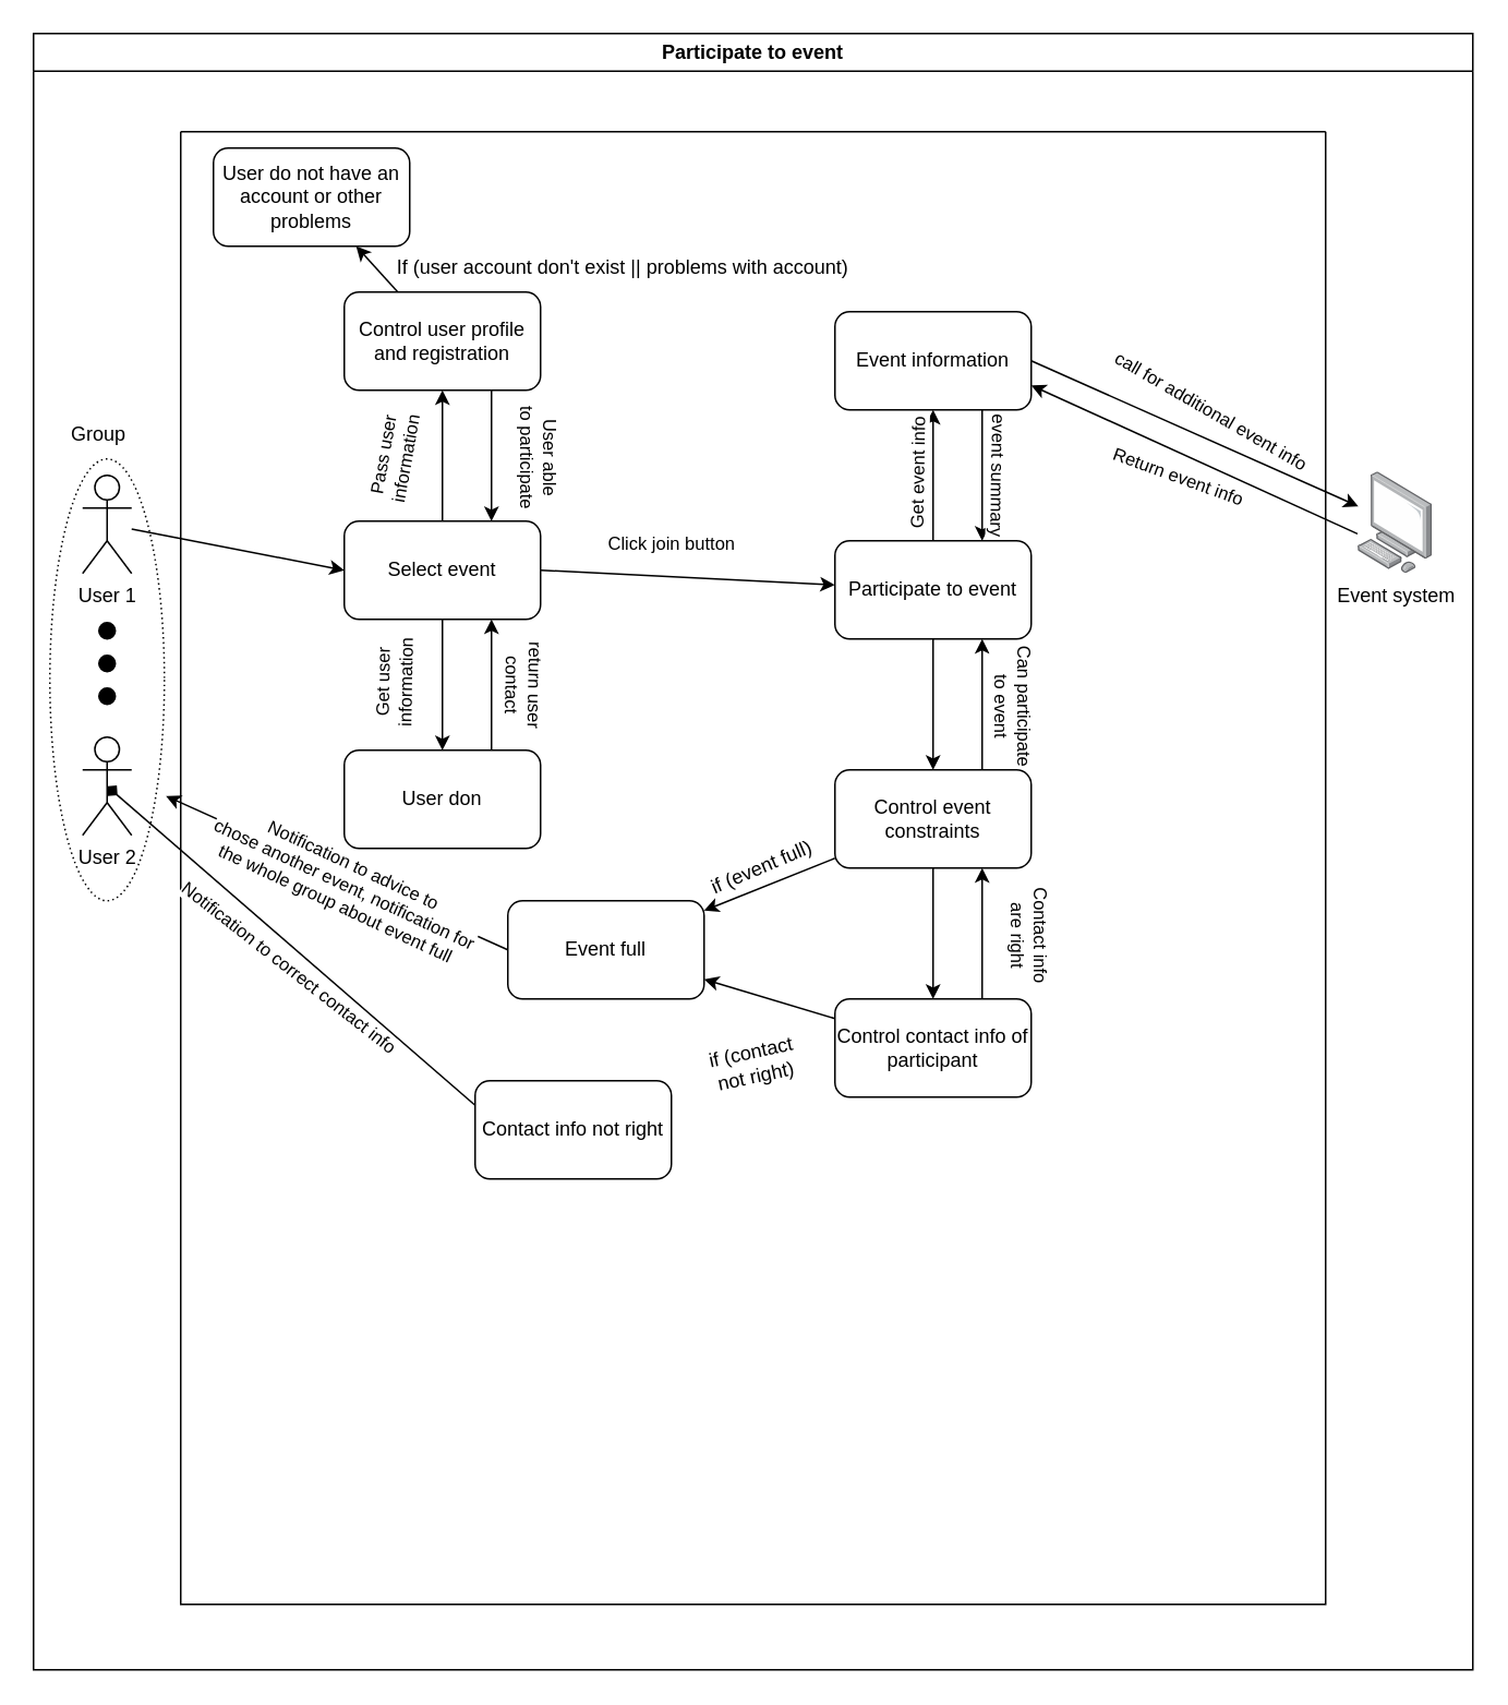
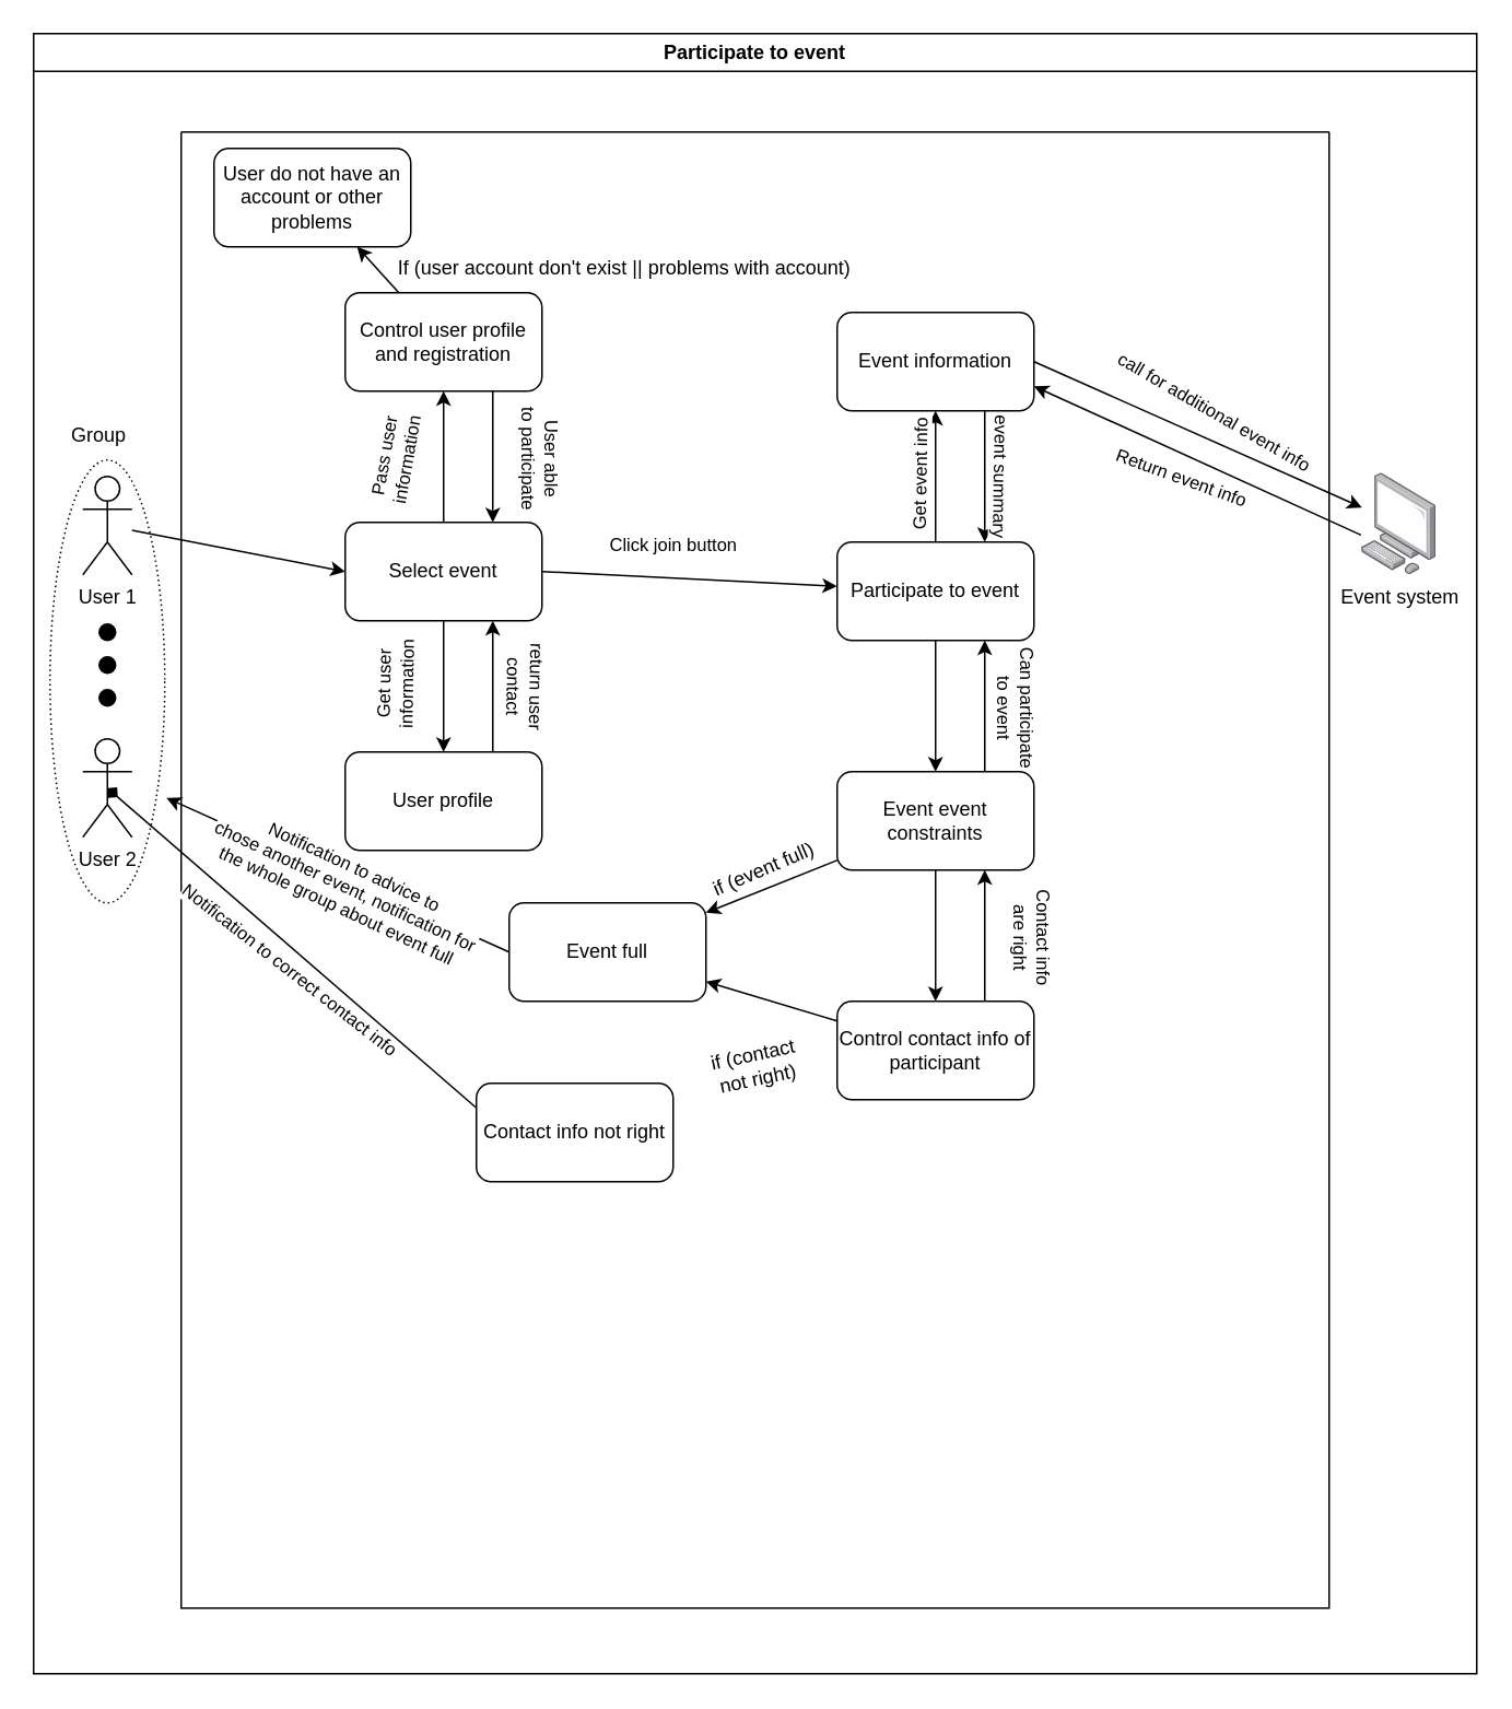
  <mxCell id="0" />
  <mxCell id="1" parent="0" />
  <mxCell id="2" value="Participate to event" style="swimlane;whiteSpace=wrap;html=1;" parent="1" vertex="1"><mxGeometry x="20" width="880" height="1000" as="geometry" y="20" /></mxCell>
  <mxCell id="3" value="" style="ellipse;whiteSpace=wrap;html=1;fillColor=none;dashed=1;dashPattern=1 2;" parent="2" vertex="1"><mxGeometry x="10" y="260" width="70" height="270" as="geometry" /></mxCell>
  <mxCell id="4" value="User 2" style="shape=umlActor;verticalLabelPosition=bottom;verticalAlign=top;html=1;outlineConnect=0;" parent="2" vertex="1"><mxGeometry x="30" y="430" width="30" height="60" as="geometry" /></mxCell>
  <mxCell id="5" value="User 1" style="shape=umlActor;verticalLabelPosition=bottom;verticalAlign=top;html=1;outlineConnect=0;" parent="2" vertex="1"><mxGeometry x="30" y="270" width="30" height="60" as="geometry" /></mxCell>
  <mxCell id="6" value="" style="ellipse;whiteSpace=wrap;html=1;aspect=fixed;fillColor=#000000;" parent="2" vertex="1"><mxGeometry x="40" y="360" width="10" height="10" as="geometry" /></mxCell>
  <mxCell id="7" value="" style="ellipse;whiteSpace=wrap;html=1;aspect=fixed;fillColor=#000000;" parent="2" vertex="1"><mxGeometry x="40" y="380" width="10" height="10" as="geometry" /></mxCell>
  <mxCell id="8" value="" style="ellipse;whiteSpace=wrap;html=1;aspect=fixed;fillColor=#000000;" parent="2" vertex="1"><mxGeometry x="40" y="400" width="10" height="10" as="geometry" /></mxCell>
  <mxCell id="9" value="Group" style="text;html=1;strokeColor=none;fillColor=none;align=center;verticalAlign=middle;whiteSpace=wrap;rounded=0;" parent="2" vertex="1"><mxGeometry x="10" y="230" width="60" height="30" as="geometry" /></mxCell>
  <mxCell id="10" value="Event system" style="image;points=[];aspect=fixed;html=1;align=center;shadow=0;dashed=0;image=img/lib/allied_telesis/computer_and_terminals/Personal_Computer.svg;" parent="2" vertex="1"><mxGeometry x="810" y="268.2" width="45.6" height="61.8" as="geometry" /></mxCell>
  <mxCell id="11" value="" style="swimlane;startSize=0;" parent="1" vertex="1"><mxGeometry x="110" y="80" width="700" height="900" as="geometry" /></mxCell>
  <mxCell id="12" style="rounded=0;orthogonalLoop=1;jettySize=auto;html=1;exitX=1;exitY=0.5;exitDx=0;exitDy=0;" parent="11" source="18" target="22" edge="1"><mxGeometry relative="1" as="geometry" /></mxCell>
  <mxCell id="13" value="Click join button" style="edgeLabel;html=1;align=center;verticalAlign=middle;resizable=0;points=[];" vertex="1" connectable="0" parent="12"><mxGeometry x="-0.19" relative="1" as="geometry"><mxPoint x="7" y="-20" as="offset" /></mxGeometry></mxCell>
  <mxCell id="14" value="" style="edgeStyle=none;rounded=0;orthogonalLoop=1;jettySize=auto;html=1;" edge="1" parent="11" source="18" target="27"><mxGeometry relative="1" as="geometry" /></mxCell>
  <mxCell id="15" value="Pass user &lt;br&gt;information" style="edgeLabel;html=1;align=center;verticalAlign=middle;resizable=0;points=[];rotation=-80;" vertex="1" connectable="0" parent="14"><mxGeometry x="0.425" y="1" relative="1" as="geometry"><mxPoint x="-29" y="19" as="offset" /></mxGeometry></mxCell>
  <mxCell id="16" value="" style="edgeStyle=none;rounded=0;orthogonalLoop=1;jettySize=auto;html=1;" edge="1" parent="11" source="18" target="30"><mxGeometry relative="1" as="geometry" /></mxCell>
  <mxCell id="17" value="Get user &lt;br&gt;information" style="edgeLabel;html=1;align=center;verticalAlign=middle;resizable=0;points=[];rotation=-89;" vertex="1" connectable="0" parent="16"><mxGeometry x="-0.358" y="1" relative="1" as="geometry"><mxPoint x="-31" y="14" as="offset" /></mxGeometry></mxCell>
  <mxCell id="18" value="Select event" style="rounded=1;whiteSpace=wrap;html=1;" parent="11" vertex="1"><mxGeometry x="100" y="238" width="120" height="60" as="geometry" /></mxCell>
  <mxCell id="19" value="" style="edgeStyle=none;rounded=0;orthogonalLoop=1;jettySize=auto;html=1;" edge="1" parent="11" source="22" target="34"><mxGeometry relative="1" as="geometry" /></mxCell>
  <mxCell id="20" value="Get event info" style="edgeLabel;html=1;align=center;verticalAlign=middle;resizable=0;points=[];rotation=-89;" vertex="1" connectable="0" parent="19"><mxGeometry x="0.342" y="-1" relative="1" as="geometry"><mxPoint x="-11" y="14" as="offset" /></mxGeometry></mxCell>
  <mxCell id="21" value="" style="edgeStyle=none;rounded=0;orthogonalLoop=1;jettySize=auto;html=1;" edge="1" parent="11" source="22" target="39"><mxGeometry relative="1" as="geometry" /></mxCell>
  <mxCell id="22" value="Participate to event" style="rounded=1;whiteSpace=wrap;html=1;" parent="11" vertex="1"><mxGeometry x="400" y="250" width="120" height="60" as="geometry" /></mxCell>
  <mxCell id="23" style="edgeStyle=none;rounded=0;orthogonalLoop=1;jettySize=auto;html=1;exitX=0.5;exitY=0;exitDx=0;exitDy=0;" edge="1" parent="11" source="18" target="18"><mxGeometry relative="1" as="geometry" /></mxCell>
  <mxCell id="24" style="edgeStyle=none;rounded=0;orthogonalLoop=1;jettySize=auto;html=1;exitX=0.75;exitY=1;exitDx=0;exitDy=0;entryX=0.75;entryY=0;entryDx=0;entryDy=0;" edge="1" parent="11" source="27" target="18"><mxGeometry relative="1" as="geometry" /></mxCell>
  <mxCell id="25" value="User able &lt;br&gt;to participate" style="edgeLabel;html=1;align=center;verticalAlign=middle;resizable=0;points=[];rotation=90;" vertex="1" connectable="0" parent="24"><mxGeometry x="0.317" y="1" relative="1" as="geometry"><mxPoint x="29" y="-13" as="offset" /></mxGeometry></mxCell>
  <mxCell id="26" value="" style="edgeStyle=none;rounded=0;orthogonalLoop=1;jettySize=auto;html=1;" edge="1" parent="11" source="27" target="40"><mxGeometry relative="1" as="geometry" /></mxCell>
  <mxCell id="27" value="Control user profile&lt;br&gt;and registration" style="rounded=1;whiteSpace=wrap;html=1;" vertex="1" parent="11"><mxGeometry x="100" y="98" width="120" height="60" as="geometry" /></mxCell>
  <mxCell id="28" style="edgeStyle=none;rounded=0;orthogonalLoop=1;jettySize=auto;html=1;exitX=0.75;exitY=0;exitDx=0;exitDy=0;entryX=0.75;entryY=1;entryDx=0;entryDy=0;" edge="1" parent="11" source="30" target="18"><mxGeometry relative="1" as="geometry" /></mxCell>
  <mxCell id="29" value="return user &lt;br&gt;contact" style="edgeLabel;html=1;align=center;verticalAlign=middle;resizable=0;points=[];rotation=91;" vertex="1" connectable="0" parent="28"><mxGeometry x="0.408" y="1" relative="1" as="geometry"><mxPoint x="21" y="16" as="offset" /></mxGeometry></mxCell>
- <mxCell id="30" value="User don" style="rounded=1;whiteSpace=wrap;html=1;" vertex="1" parent="11"><mxGeometry x="100" y="378" width="120" height="60" as="geometry" /></mxCell>
+ <mxCell id="30" value="User profile" style="rounded=1;whiteSpace=wrap;html=1;" vertex="1" parent="11"><mxGeometry x="100" y="378" width="120" height="60" as="geometry" /></mxCell>
  <mxCell id="31" style="edgeStyle=none;rounded=0;orthogonalLoop=1;jettySize=auto;html=1;exitX=0.75;exitY=1;exitDx=0;exitDy=0;entryX=0.75;entryY=0;entryDx=0;entryDy=0;" edge="1" parent="11" source="34" target="22"><mxGeometry relative="1" as="geometry" /></mxCell>
  <mxCell id="32" value="Return event info" style="edgeLabel;html=1;align=center;verticalAlign=middle;resizable=0;points=[];rotation=20;" vertex="1" connectable="0" parent="31"><mxGeometry x="-0.417" y="-1" relative="1" as="geometry"><mxPoint x="121" y="17" as="offset" /></mxGeometry></mxCell>
  <mxCell id="33" value="event summary" style="edgeLabel;html=1;align=center;verticalAlign=middle;resizable=0;points=[];rotation=91;" vertex="1" connectable="0" parent="31"><mxGeometry x="-0.442" y="-2" relative="1" as="geometry"><mxPoint x="12" y="18" as="offset" /></mxGeometry></mxCell>
  <mxCell id="34" value="Event information" style="rounded=1;whiteSpace=wrap;html=1;" vertex="1" parent="11"><mxGeometry x="400" y="110" width="120" height="60" as="geometry" /></mxCell>
  <mxCell id="35" style="edgeStyle=none;rounded=0;orthogonalLoop=1;jettySize=auto;html=1;exitX=0.75;exitY=0;exitDx=0;exitDy=0;entryX=0.75;entryY=1;entryDx=0;entryDy=0;" edge="1" parent="11" source="39" target="22"><mxGeometry relative="1" as="geometry" /></mxCell>
  <mxCell id="36" value="Can participate&lt;br&gt;to event" style="edgeLabel;html=1;align=center;verticalAlign=middle;resizable=0;points=[];rotation=90;" vertex="1" connectable="0" parent="35"><mxGeometry x="0.567" y="2" relative="1" as="geometry"><mxPoint x="22" y="23" as="offset" /></mxGeometry></mxCell>
  <mxCell id="37" value="" style="edgeStyle=none;rounded=0;orthogonalLoop=1;jettySize=auto;html=1;" edge="1" parent="11" source="39" target="41"><mxGeometry relative="1" as="geometry" /></mxCell>
  <mxCell id="38" value="" style="edgeStyle=none;rounded=0;orthogonalLoop=1;jettySize=auto;html=1;" edge="1" parent="11" source="39" target="45"><mxGeometry relative="1" as="geometry" /></mxCell>
- <mxCell id="39" value="Control event constraints" style="rounded=1;whiteSpace=wrap;html=1;" vertex="1" parent="11"><mxGeometry x="400" y="390" width="120" height="60" as="geometry" /></mxCell>
+ <mxCell id="39" value="Event event constraints" style="rounded=1;whiteSpace=wrap;html=1;" vertex="1" parent="11"><mxGeometry x="400" y="390" width="120" height="60" as="geometry" /></mxCell>
  <mxCell id="40" value="User do not have an account or other problems" style="rounded=1;whiteSpace=wrap;html=1;" vertex="1" parent="11"><mxGeometry x="20" y="10" width="120" height="60" as="geometry" /></mxCell>
  <mxCell id="41" value="Event full" style="rounded=1;whiteSpace=wrap;html=1;" vertex="1" parent="11"><mxGeometry x="200" y="470" width="120" height="60" as="geometry" /></mxCell>
  <mxCell id="42" value="" style="edgeStyle=none;rounded=0;orthogonalLoop=1;jettySize=auto;html=1;" edge="1" parent="11" source="45" target="41"><mxGeometry relative="1" as="geometry" /></mxCell>
  <mxCell id="43" style="edgeStyle=none;rounded=0;orthogonalLoop=1;jettySize=auto;html=1;exitX=0.75;exitY=0;exitDx=0;exitDy=0;entryX=0.75;entryY=1;entryDx=0;entryDy=0;" edge="1" parent="11" source="45" target="39"><mxGeometry relative="1" as="geometry" /></mxCell>
  <mxCell id="44" value="Contact info &lt;br&gt;are right" style="edgeLabel;html=1;align=center;verticalAlign=middle;resizable=0;points=[];rotation=90;" vertex="1" connectable="0" parent="43"><mxGeometry x="0.333" y="3" relative="1" as="geometry"><mxPoint x="33" y="13" as="offset" /></mxGeometry></mxCell>
  <mxCell id="45" value="Control contact info of participant" style="rounded=1;whiteSpace=wrap;html=1;" vertex="1" parent="11"><mxGeometry x="400" y="530" width="120" height="60" as="geometry" /></mxCell>
  <mxCell id="46" value="Contact info not right" style="rounded=1;whiteSpace=wrap;html=1;" vertex="1" parent="11"><mxGeometry x="180" y="580" width="120" height="60" as="geometry" /></mxCell>
  <mxCell id="47" value="if (contact &lt;br&gt;not right)" style="text;html=1;align=center;verticalAlign=middle;resizable=0;points=[];autosize=1;strokeColor=none;fillColor=none;rotation=-12;" vertex="1" parent="11"><mxGeometry x="310" y="550" width="80" height="40" as="geometry" /></mxCell>
  <mxCell id="48" value="If (user account don't exist || problems with account)" style="text;html=1;align=center;verticalAlign=middle;resizable=0;points=[];autosize=1;strokeColor=none;fillColor=none;" vertex="1" parent="11"><mxGeometry x="120" y="68" width="300" height="30" as="geometry" /></mxCell>
  <mxCell id="49" value="if (event full)" style="text;html=1;align=center;verticalAlign=middle;resizable=0;points=[];autosize=1;strokeColor=none;fillColor=none;rotation=-23;" vertex="1" parent="11"><mxGeometry x="310" y="435" width="90" height="30" as="geometry" /></mxCell>
  <mxCell id="50" style="rounded=0;orthogonalLoop=1;jettySize=auto;html=1;entryX=0;entryY=0.5;entryDx=0;entryDy=0;" edge="1" parent="1" source="5" target="18"><mxGeometry relative="1" as="geometry" /></mxCell>
  <mxCell id="51" style="edgeStyle=none;rounded=0;orthogonalLoop=1;jettySize=auto;html=1;exitX=1;exitY=0.5;exitDx=0;exitDy=0;" edge="1" parent="1" source="34" target="10"><mxGeometry relative="1" as="geometry" /></mxCell>
  <mxCell id="52" value="call for additional event info" style="edgeLabel;html=1;align=center;verticalAlign=middle;resizable=0;points=[];rotation=30;" vertex="1" connectable="0" parent="51"><mxGeometry x="-0.261" y="3" relative="1" as="geometry"><mxPoint x="35" as="offset" /></mxGeometry></mxCell>
  <mxCell id="53" value="" style="edgeStyle=none;rounded=0;orthogonalLoop=1;jettySize=auto;html=1;entryX=1;entryY=0.75;entryDx=0;entryDy=0;exitX=-0.011;exitY=0.607;exitDx=0;exitDy=0;exitPerimeter=0;" edge="1" parent="1" source="10" target="34"><mxGeometry relative="1" as="geometry"><mxPoint x="787.2" y="319.1" as="targetPoint" /></mxGeometry></mxCell>
  <mxCell id="54" style="edgeStyle=none;rounded=0;orthogonalLoop=1;jettySize=auto;html=1;exitX=0;exitY=0.5;exitDx=0;exitDy=0;entryX=1.014;entryY=0.763;entryDx=0;entryDy=0;entryPerimeter=0;" edge="1" parent="1" source="41" target="3"><mxGeometry relative="1" as="geometry" /></mxCell>
  <mxCell id="55" value="Notification to advice to &lt;br&gt;chose another event, notification for &lt;br&gt;the whole group about event full" style="edgeLabel;html=1;align=center;verticalAlign=middle;resizable=0;points=[];rotation=25;" vertex="1" connectable="0" parent="54"><mxGeometry x="0.175" relative="1" as="geometry"><mxPoint x="23" y="15" as="offset" /></mxGeometry></mxCell>
  <mxCell id="56" style="edgeStyle=none;rounded=0;orthogonalLoop=1;jettySize=auto;html=1;exitX=0;exitY=0.25;exitDx=0;exitDy=0;entryX=0.5;entryY=0.5;entryDx=0;entryDy=0;entryPerimeter=0;endArrow=diamond;" edge="1" parent="1" source="46" target="4"><mxGeometry relative="1" as="geometry" /></mxCell>
  <mxCell id="57" value="Notification to correct contact info" style="edgeLabel;html=1;align=center;verticalAlign=middle;resizable=0;points=[];rotation=38;" vertex="1" connectable="0" parent="56"><mxGeometry x="0.254" y="-1" relative="1" as="geometry"><mxPoint x="27" y="39" as="offset" /></mxGeometry></mxCell>
